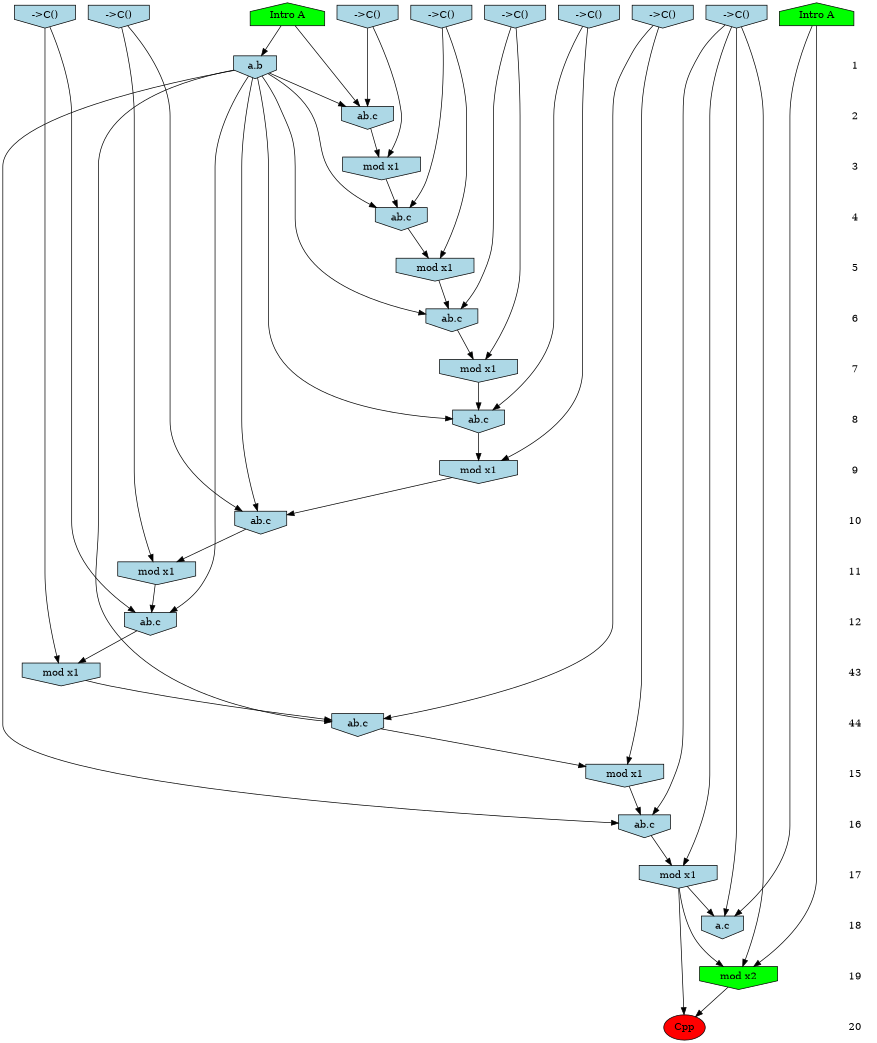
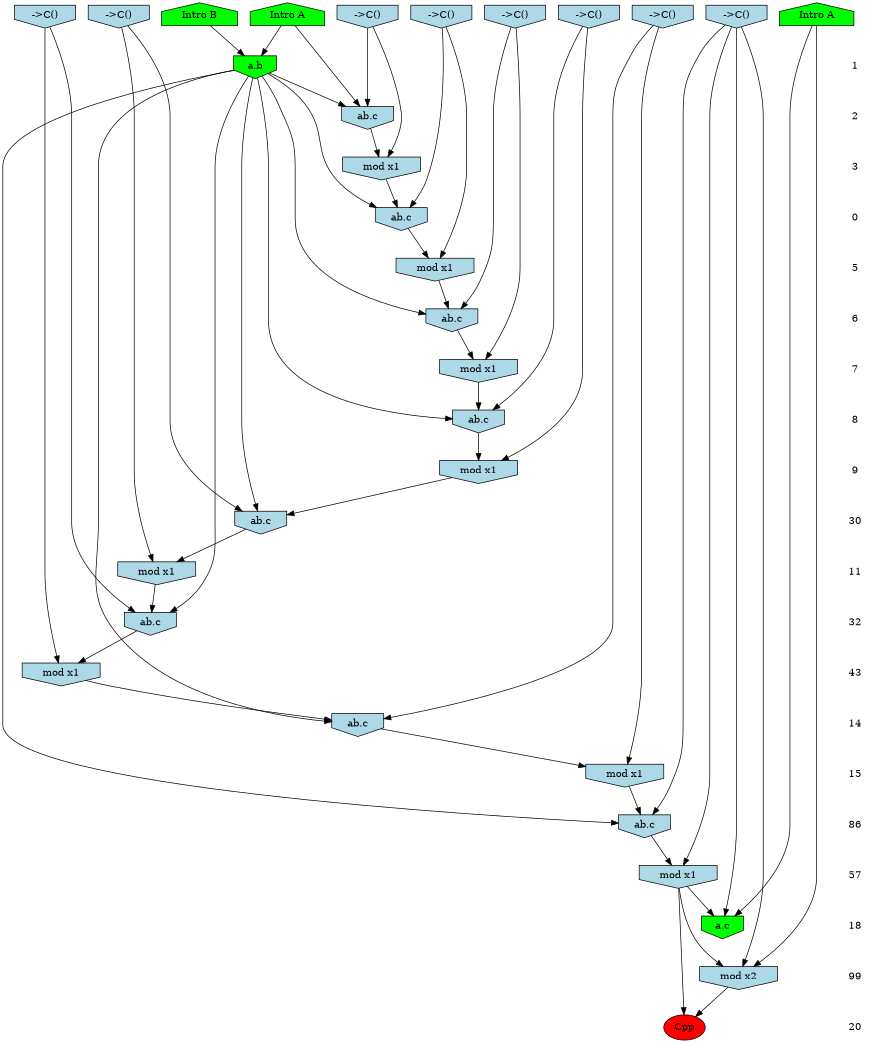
  digraph {
    ranksep=.5
    node [fillcolor=lightblue shape=invhouse style=filled]
+   n1 [fillcolor=green label="Intro B" shape=house]
    n2 [fillcolor=green label="Intro A" shape=house]
    n3 [fillcolor=green label="Intro A" shape=house]
    n4 [label="->C()"]
    n5 [label="->C()"]
    n6 [label="->C()"]
    n7 [label="->C()"]
    n8 [label="->C()"]
    n9 [label="->C()"]
    n10 [label="->C()"]
    n11 [label="->C()"]
    1 [shape=plaintext fillcolor="" style=""]
-   n13 [label="a.b"]
+   n13 [fillcolor=green label="a.b"]
    2 [shape=plaintext fillcolor="" style=""]
    n15 [label="ab.c"]
    3 [shape=plaintext fillcolor="" style=""]
    n17 [label="mod x1"]
-   4 [shape=plaintext fillcolor="" style=""]
+   4 [shape=plaintext label=0 fillcolor="" style=""]
    n19 [label="ab.c"]
-   17 [shape=plaintext fillcolor="" style=""]
+   17 [shape=plaintext label=57 fillcolor="" style=""]
    n21 [label="mod x1"]
    5 [shape=plaintext fillcolor="" style=""]
    n23 [label="mod x1"]
    6 [shape=plaintext fillcolor="" style=""]
    n25 [label="ab.c"]
    7 [shape=plaintext fillcolor="" style=""]
    n27 [label="mod x1"]
    8 [shape=plaintext fillcolor="" style=""]
    n29 [label="ab.c"]
    9 [shape=plaintext fillcolor="" style=""]
    n31 [label="mod x1"]
-   10 [shape=plaintext fillcolor="" style=""]
+   10 [shape=plaintext label=30 fillcolor="" style=""]
    n33 [label="ab.c"]
    11 [shape=plaintext fillcolor="" style=""]
    n35 [label="mod x1"]
-   12 [shape=plaintext fillcolor="" style=""]
+   12 [shape=plaintext label=32 fillcolor="" style=""]
    n37 [label="ab.c"]
    n38 [label=43 shape=plaintext fillcolor="" style=""]
    n39 [label="mod x1"]
-   14 [shape=plaintext label=44 fillcolor="" style=""]
+   14 [shape=plaintext fillcolor="" style=""]
    n41 [label="ab.c"]
    15 [shape=plaintext fillcolor="" style=""]
    n43 [label="mod x1"]
-   16 [shape=plaintext fillcolor="" style=""]
+   16 [shape=plaintext label=86 fillcolor="" style=""]
    n45 [label="ab.c"]
    18 [shape=plaintext fillcolor="" style=""]
-   n47 [label="a.c"]
-   19 [shape=plaintext fillcolor="" style=""]
-   n49 [fillcolor=green label="mod x2"]
+   n47 [fillcolor=green label="a.c"]
+   19 [shape=plaintext label=99 fillcolor="" style=""]
+   n49 [label="mod x2"]
    20 [shape=plaintext fillcolor="" style=""]
    n51 [fillcolor=red label=Cpp shape=""]
    subgraph sub_1 {
      rank=same
+     n1
      n2
      n3
      n4
      n5
      n6
      n7
      n8
      n9
      n10
      n11
    }
    subgraph sub_2 {
      rank=same
      1
      n13
    }
    subgraph sub_3 {
      rank=same
      2
      n15
    }
    subgraph sub_4 {
      rank=same
      3
      n17
    }
    subgraph sub_5 {
      rank=same
      4
      n19
    }
    subgraph sub_6 {
      rank=same
      17
      n21
    }
    subgraph sub_7 {
      rank=same
      5
      n23
    }
    subgraph sub_8 {
      rank=same
      6
      n25
    }
    subgraph sub_9 {
      rank=same
      7
      n27
    }
    subgraph sub_10 {
      rank=same
      8
      n29
    }
    subgraph sub_11 {
      rank=same
      9
      n31
    }
    subgraph sub_12 {
      rank=same
      10
      n33
    }
    subgraph sub_13 {
      rank=same
      11
      n35
    }
    subgraph sub_14 {
      rank=same
      12
      n37
    }
    subgraph sub_15 {
      rank=same
      n38
      n39
    }
    subgraph sub_16 {
      rank=same
      14
      n41
    }
    subgraph sub_17 {
      rank=same
      15
      n43
    }
    subgraph sub_18 {
      rank=same
      16
      n45
    }
    subgraph sub_19 {
      rank=same
      18
      n47
    }
    subgraph sub_20 {
      rank=same
      19
      n49
    }
    subgraph sub_21 {
      rank=same
      20
      n51
    }
+   n1 -> n13
    n2 -> n47
    n2 -> n49
    n3 -> n13
    n3 -> n15
    n4 -> n15
    n4 -> n17
    n5 -> n21
    n5 -> n45
    n5 -> n47
    n5 -> n49
    n6 -> n37
    n6 -> n39
    n7 -> n19
    n7 -> n23
    n8 -> n33
    n8 -> n35
    n9 -> n41
    n9 -> n43
    n10 -> n25
    n10 -> n27
    n11 -> n29
    n11 -> n31
    1 -> 2 [style=invis]
    n13 -> n15
    n13 -> n19
    n13 -> n25
    n13 -> n29
    n13 -> n33
    n13 -> n37
    n13 -> n41
    n13 -> n45
    2 -> 3 [style=invis]
    n15 -> n17
    3 -> 4 [style=invis]
    n17 -> n19
    4 -> 5 [style=invis]
    n19 -> n23
    17 -> 18 [style=invis]
    n21 -> n47
    n21 -> n49
    n21 -> n51
    5 -> 6 [style=invis]
    n23 -> n25
    6 -> 7 [style=invis]
    n25 -> n27
    7 -> 8 [style=invis]
    n27 -> n29
    8 -> 9 [style=invis]
    n29 -> n31
    9 -> 10 [style=invis]
    n31 -> n33
    10 -> 11 [style=invis]
    n33 -> n35
    11 -> 12 [style=invis]
    n35 -> n37
    12 -> n38 [style=invis]
    n37 -> n39
    n38 -> 14 [style=invis]
    n39 -> n41
    14 -> 15 [style=invis]
    n41 -> n43
    15 -> 16 [style=invis]
    n43 -> n45
    16 -> 17 [style=invis]
    n45 -> n21
    18 -> 19 [style=invis]
    19 -> 20 [style=invis]
    n49 -> n51
  }
